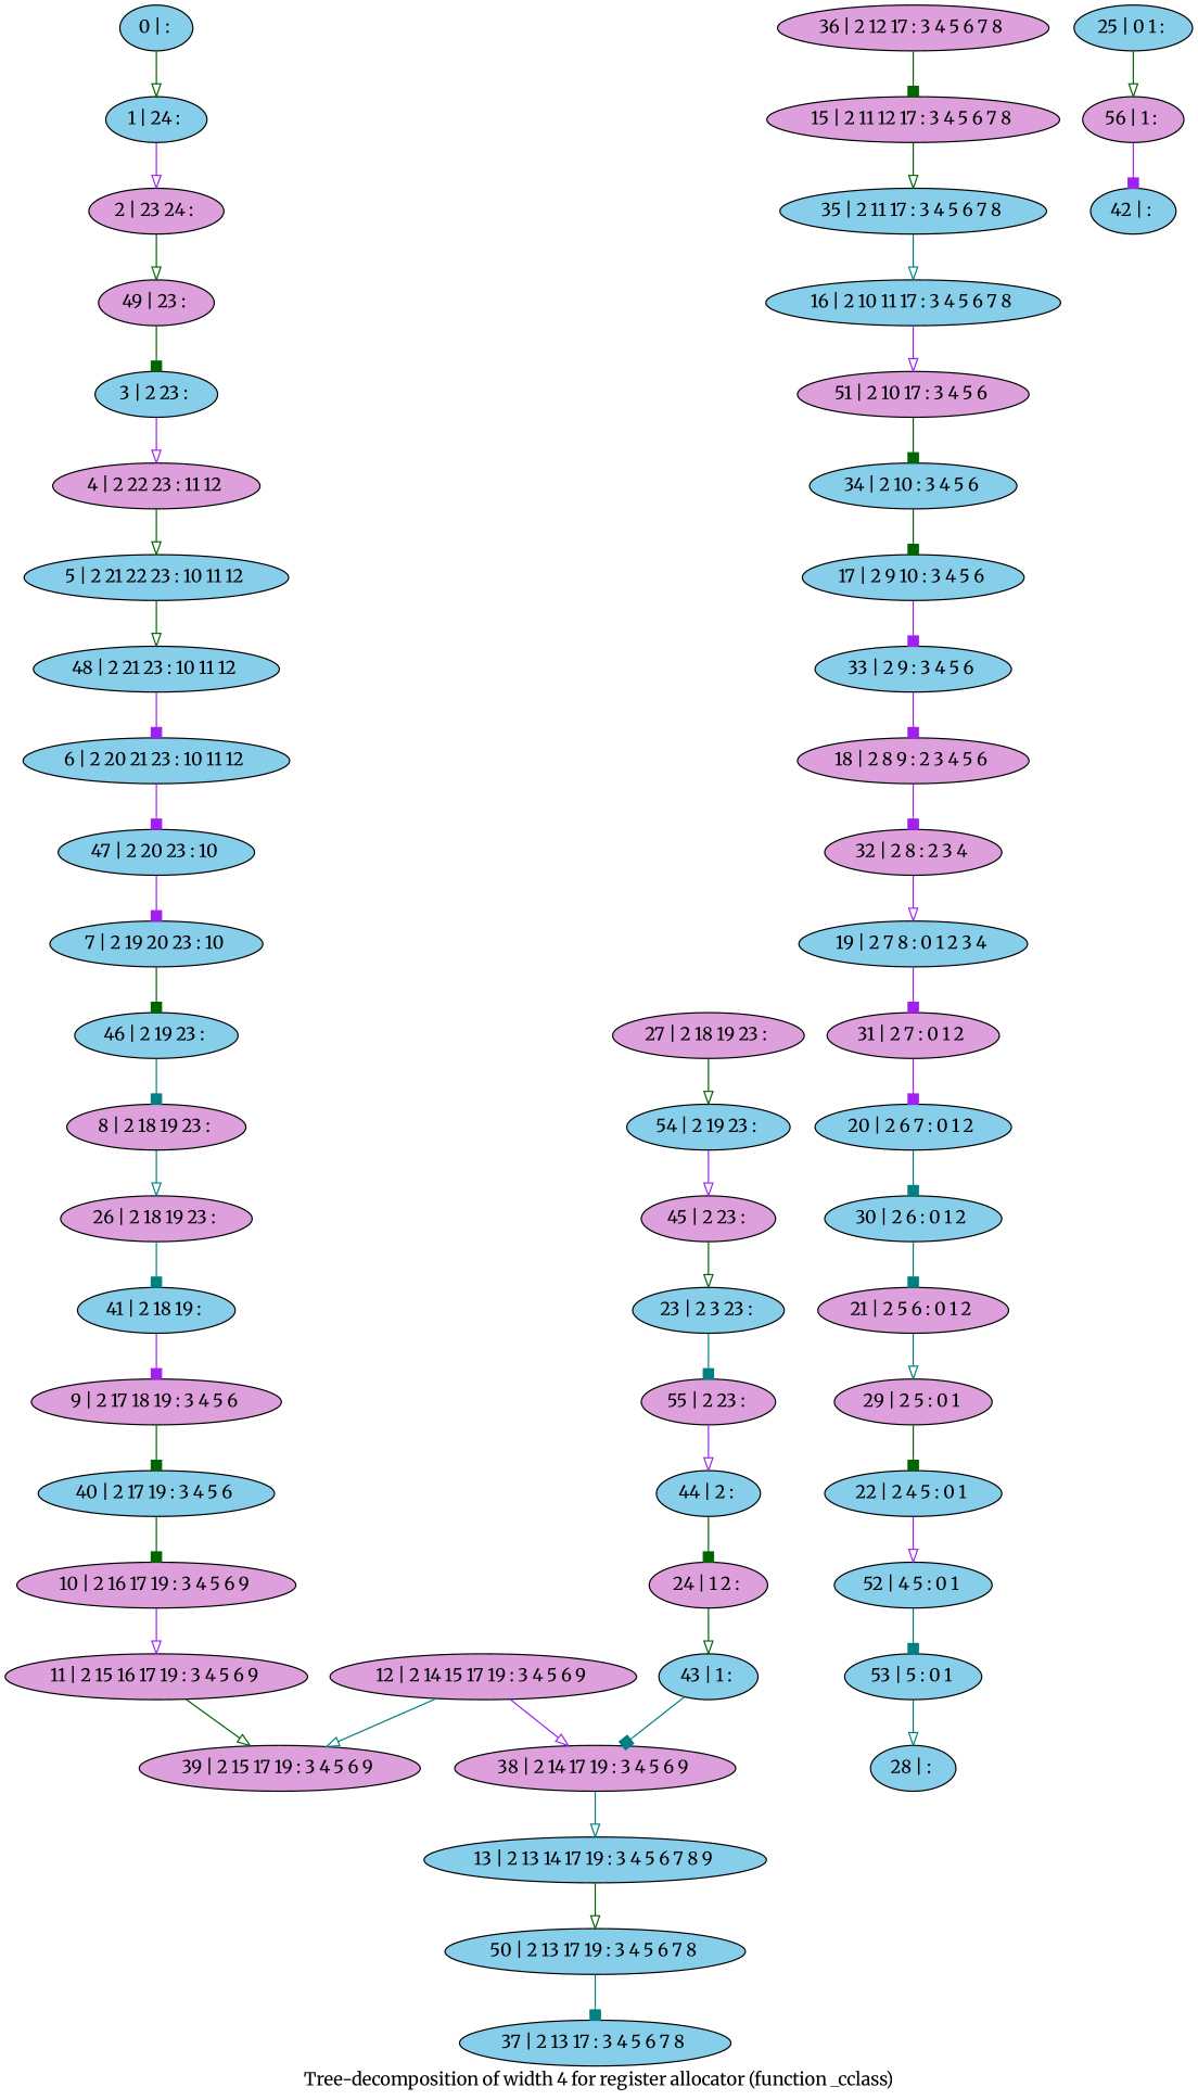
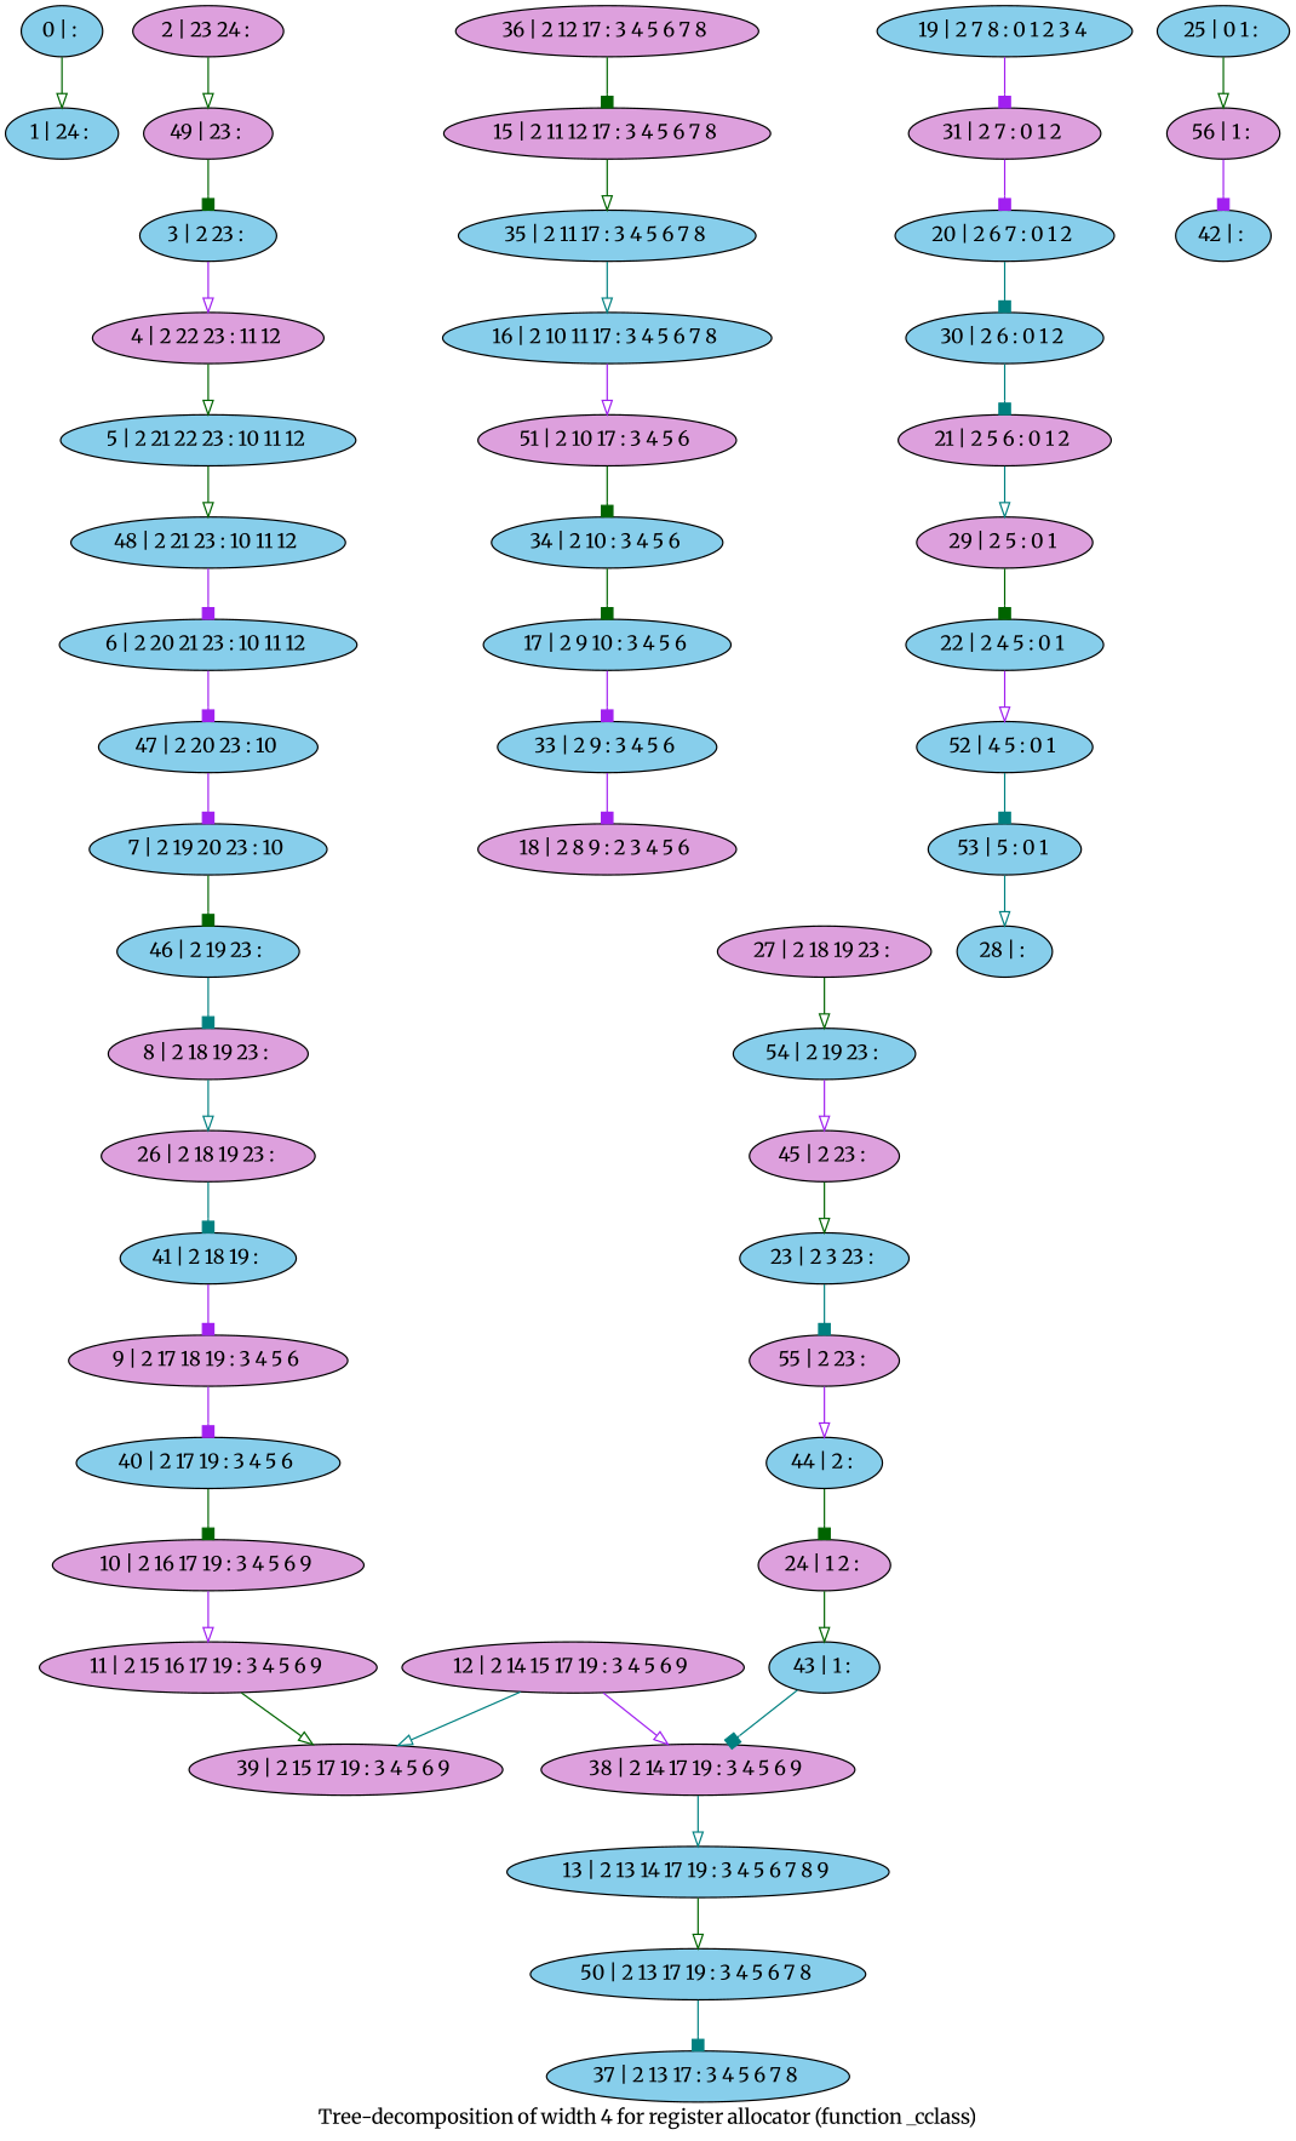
  digraph {
    fontname=Merriweather
    label="Tree-decomposition of width 4 for register allocator (function _cclass)"
    node [fillcolor=skyblue fontname=Merriweather style=filled]
    edge [arrowhead=box color=darkgreen fontname=Merriweather]
    n1 [label="0 | : "]
    n2 [label="1 | 24 : "]
    n3 [fillcolor=plum label="2 | 23 24 : "]
    n4 [fillcolor=plum label="49 | 23 : "]
    n5 [label="3 | 2 23 : "]
    n6 [fillcolor=plum label="4 | 2 22 23 : 11 12 "]
    n7 [label="5 | 2 21 22 23 : 10 11 12 "]
    n8 [label="48 | 2 21 23 : 10 11 12 "]
    n9 [label="6 | 2 20 21 23 : 10 11 12 "]
    n10 [label="47 | 2 20 23 : 10 "]
    n11 [label="7 | 2 19 20 23 : 10 "]
    n12 [label="46 | 2 19 23 : "]
    n13 [fillcolor=plum label="8 | 2 18 19 23 : "]
    n14 [fillcolor=plum label="26 | 2 18 19 23 : "]
    n15 [label="41 | 2 18 19 : "]
    n16 [fillcolor=plum label="27 | 2 18 19 23 : "]
    n17 [label="54 | 2 19 23 : "]
    n18 [fillcolor=plum label="9 | 2 17 18 19 : 3 4 5 6 "]
    n19 [label="40 | 2 17 19 : 3 4 5 6 "]
    n20 [fillcolor=plum label="10 | 2 16 17 19 : 3 4 5 6 9 "]
    n21 [fillcolor=plum label="11 | 2 15 16 17 19 : 3 4 5 6 9 "]
    n22 [fillcolor=plum label="39 | 2 15 17 19 : 3 4 5 6 9 "]
    n23 [fillcolor=plum label="12 | 2 14 15 17 19 : 3 4 5 6 9 "]
    n24 [fillcolor=plum label="38 | 2 14 17 19 : 3 4 5 6 9 "]
    n25 [label="13 | 2 13 14 17 19 : 3 4 5 6 7 8 9 "]
    n26 [label="50 | 2 13 17 19 : 3 4 5 6 7 8 "]
    n27 [label="37 | 2 13 17 : 3 4 5 6 7 8 "]
    n28 [fillcolor=plum label="36 | 2 12 17 : 3 4 5 6 7 8 "]
    n29 [fillcolor=plum label="15 | 2 11 12 17 : 3 4 5 6 7 8 "]
    n30 [label="35 | 2 11 17 : 3 4 5 6 7 8 "]
    n31 [label="16 | 2 10 11 17 : 3 4 5 6 7 8 "]
    n32 [fillcolor=plum label="51 | 2 10 17 : 3 4 5 6 "]
    n33 [label="34 | 2 10 : 3 4 5 6 "]
    n34 [label="17 | 2 9 10 : 3 4 5 6 "]
    n35 [label="33 | 2 9 : 3 4 5 6 "]
    n36 [fillcolor=plum label="18 | 2 8 9 : 2 3 4 5 6 "]
-   n37 [fillcolor=plum label="32 | 2 8 : 2 3 4 "]
    n38 [label="19 | 2 7 8 : 0 1 2 3 4 "]
    n39 [fillcolor=plum label="31 | 2 7 : 0 1 2 "]
    n40 [label="20 | 2 6 7 : 0 1 2 "]
    n41 [label="30 | 2 6 : 0 1 2 "]
    n42 [fillcolor=plum label="21 | 2 5 6 : 0 1 2 "]
    n43 [fillcolor=plum label="29 | 2 5 : 0 1 "]
    n44 [label="22 | 2 4 5 : 0 1 "]
    n45 [label="52 | 4 5 : 0 1 "]
    n46 [label="53 | 5 : 0 1 "]
    n47 [label="23 | 2 3 23 : "]
    n48 [fillcolor=plum label="55 | 2 23 : "]
    n49 [label="44 | 2 : "]
    n50 [fillcolor=plum label="24 | 1 2 : "]
    n51 [label="43 | 1 : "]
    n52 [label="25 | 0 1 : "]
    n53 [fillcolor=plum label="56 | 1 : "]
    n54 [label="42 | : "]
    n55 [fillcolor=plum label="45 | 2 23 : "]
    n56 [label="28 | : "]
    n1 -> n2 [arrowhead=onormal]
-   n2 -> n3 [arrowhead=onormal color=purple]
    n3 -> n4 [arrowhead=onormal]
    n4 -> n5
    n5 -> n6 [arrowhead=onormal color=purple]
    n6 -> n7 [arrowhead=onormal]
    n7 -> n8 [arrowhead=onormal]
    n8 -> n9 [color=purple]
    n9 -> n10 [color=purple]
    n10 -> n11 [color=purple]
    n11 -> n12
    n12 -> n13 [color=teal]
    n13 -> n14 [arrowhead=onormal color=teal]
    n14 -> n15 [color=teal]
    n15 -> n18 [color=purple]
    n16 -> n17 [arrowhead=onormal]
    n17 -> n55 [arrowhead=onormal color=purple]
-   n18 -> n19
+   n18 -> n19 [color=purple]
    n19 -> n20
    n20 -> n21 [arrowhead=onormal color=purple]
    n21 -> n22 [arrowhead=onormal]
    n23 -> n22 [arrowhead=onormal color=teal]
    n23 -> n24 [arrowhead=onormal color=purple]
    n24 -> n25 [arrowhead=onormal color=teal]
    n25 -> n26 [arrowhead=onormal]
    n26 -> n27 [color=teal]
    n28 -> n29
    n29 -> n30 [arrowhead=onormal]
    n30 -> n31 [arrowhead=onormal color=teal]
    n31 -> n32 [arrowhead=onormal color=purple]
    n32 -> n33
    n33 -> n34
    n34 -> n35 [color=purple]
    n35 -> n36 [color=purple]
-   n36 -> n37 [color=purple]
-   n37 -> n38 [arrowhead=onormal color=purple]
    n38 -> n39 [color=purple]
    n39 -> n40 [color=purple]
    n40 -> n41 [color=teal]
    n41 -> n42 [color=teal]
    n42 -> n43 [arrowhead=onormal color=teal]
    n43 -> n44
    n44 -> n45 [arrowhead=onormal color=purple]
    n45 -> n46 [color=teal]
    n46 -> n56 [arrowhead=onormal color=teal]
    n47 -> n48 [color=teal]
    n48 -> n49 [arrowhead=onormal color=purple]
    n49 -> n50
    n50 -> n51 [arrowhead=onormal]
    n51 -> n24 [color=teal]
    n52 -> n53 [arrowhead=onormal]
    n53 -> n54 [color=purple]
    n55 -> n47 [arrowhead=onormal]
  }
